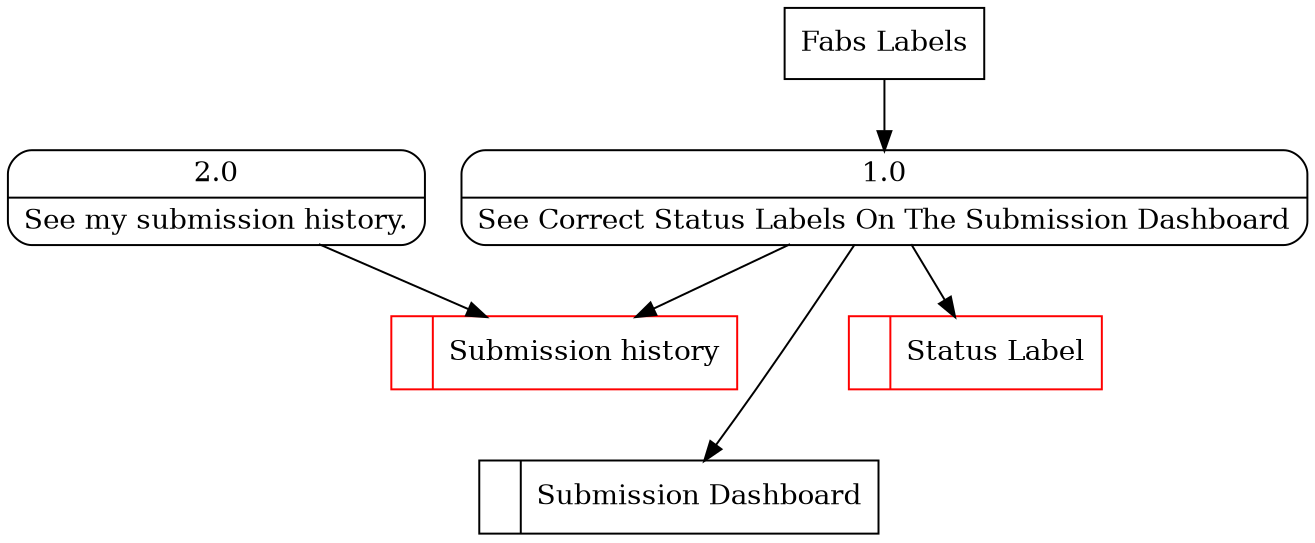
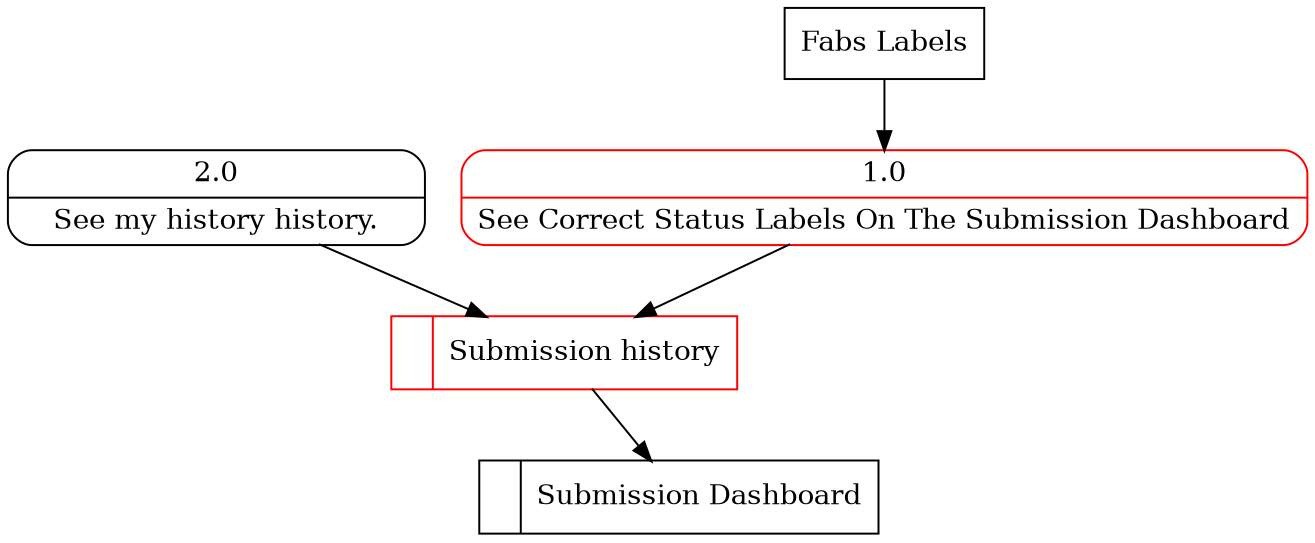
  digraph {
    node [shape=record]
    n1 [label="<f0>  |<f1> Submission Dashboard "]
-   n2 [color=red label="<f0>  |<f1> Status Label "]
    n3 [label="Fabs Labels" shape=box]
-   n4 [label="{<f0> 1.0|<f1> See Correct Status Labels On The Submission Dashboard }" shape=Mrecord]
+   n4 [label="{<f0> 1.0|<f1> See Correct Status Labels On The Submission Dashboard }" shape=Mrecord color=red]
    n5 [color=red label="<f0>  |<f1> Submission history "]
-   n6 [label="{<f0> 2.0|<f1> See my submission history. }" shape=Mrecord]
+   n6 [label="{<f0> 2.0|<f1> See my history history. }" shape=Mrecord]
    n3 -> n4
-   n4 -> n1
-   n4 -> n2
+   n5 -> n1
    n4 -> n5
    n6 -> n5
  }
